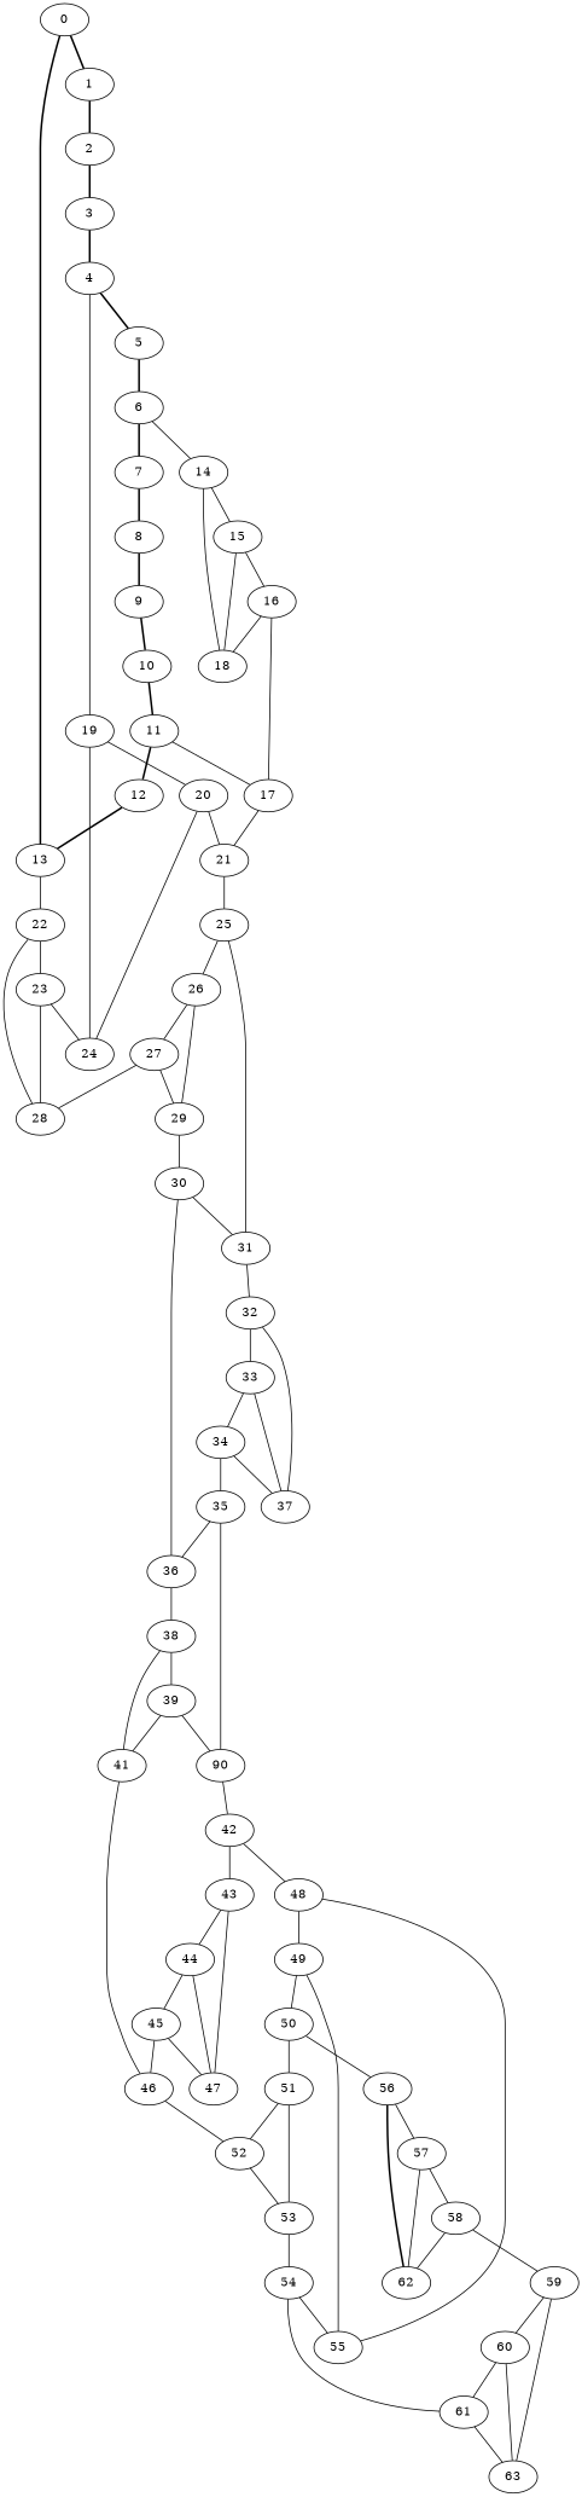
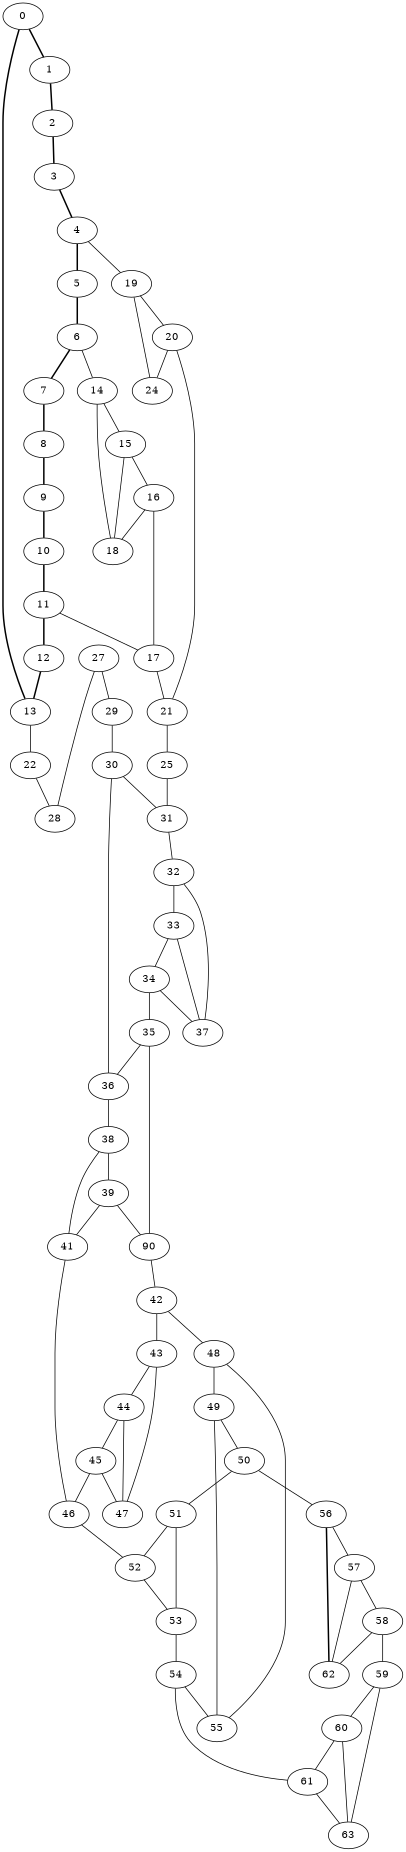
  graph {
    0
    1
    13
    2
    22
    3
-   23
    28
    4
    5
    19
    6
    20
    24
    7
    14
    21
    8
    15
    18
    9
    16
    10
    11
    12
    17
    25
-   26
    31
    27
    29
    32
    30
    33
    37
    36
    38
    39
    41
    34
    35
    n42 [label=90]
    42
    43
    48
    46
    52
    44
    47
    49
    55
    53
    45
    50
    54
    51
    56
    57
    62
    58
    61
    63
    59
    60
    0 -- 1 [style=bold]
    0 -- 13 [style=bold]
    1 -- 2 [style=bold]
    13 -- 22
    2 -- 3 [style=bold]
-   22 -- 23
    22 -- 28
    3 -- 4 [style=bold]
-   23 -- 28
-   23 -- 24
    4 -- 5 [style=bold]
    4 -- 19
    5 -- 6 [style=bold]
    19 -- 20
    19 -- 24
    6 -- 7 [style=bold]
    6 -- 14
    20 -- 24
    20 -- 21
    7 -- 8 [style=bold]
    14 -- 15
    14 -- 18
    21 -- 25
    8 -- 9 [style=bold]
    15 -- 18
    15 -- 16
    9 -- 10 [style=bold]
    16 -- 18
    16 -- 17
    10 -- 11 [style=bold]
    11 -- 12 [style=bold]
    11 -- 17
    12 -- 13 [style=bold]
    17 -- 21
-   25 -- 26
    25 -- 31
-   26 -- 27
-   26 -- 29
    31 -- 32
    27 -- 28
    27 -- 29
    29 -- 30
    32 -- 33
    32 -- 37
    30 -- 31
    30 -- 36
    33 -- 37
    33 -- 34
    36 -- 38
    38 -- 39
    38 -- 41
    39 -- 41
    39 -- n42
    41 -- 46
    34 -- 37
    34 -- 35
    35 -- 36
    35 -- n42
    n42 -- 42
    42 -- 43
    42 -- 48
    43 -- 44
    43 -- 47
    48 -- 49
    48 -- 55
    46 -- 52
    52 -- 53
    44 -- 47
    44 -- 45
    49 -- 55
    49 -- 50
    53 -- 54
    45 -- 46
    45 -- 47
    50 -- 51
    50 -- 56
    54 -- 55
    54 -- 61
    51 -- 52
    51 -- 53
    56 -- 57
    56 -- 62 [style=bold]
    57 -- 62
    57 -- 58
    58 -- 62
    58 -- 59
    61 -- 63
    59 -- 63
    59 -- 60
    60 -- 61
    60 -- 63
  }
